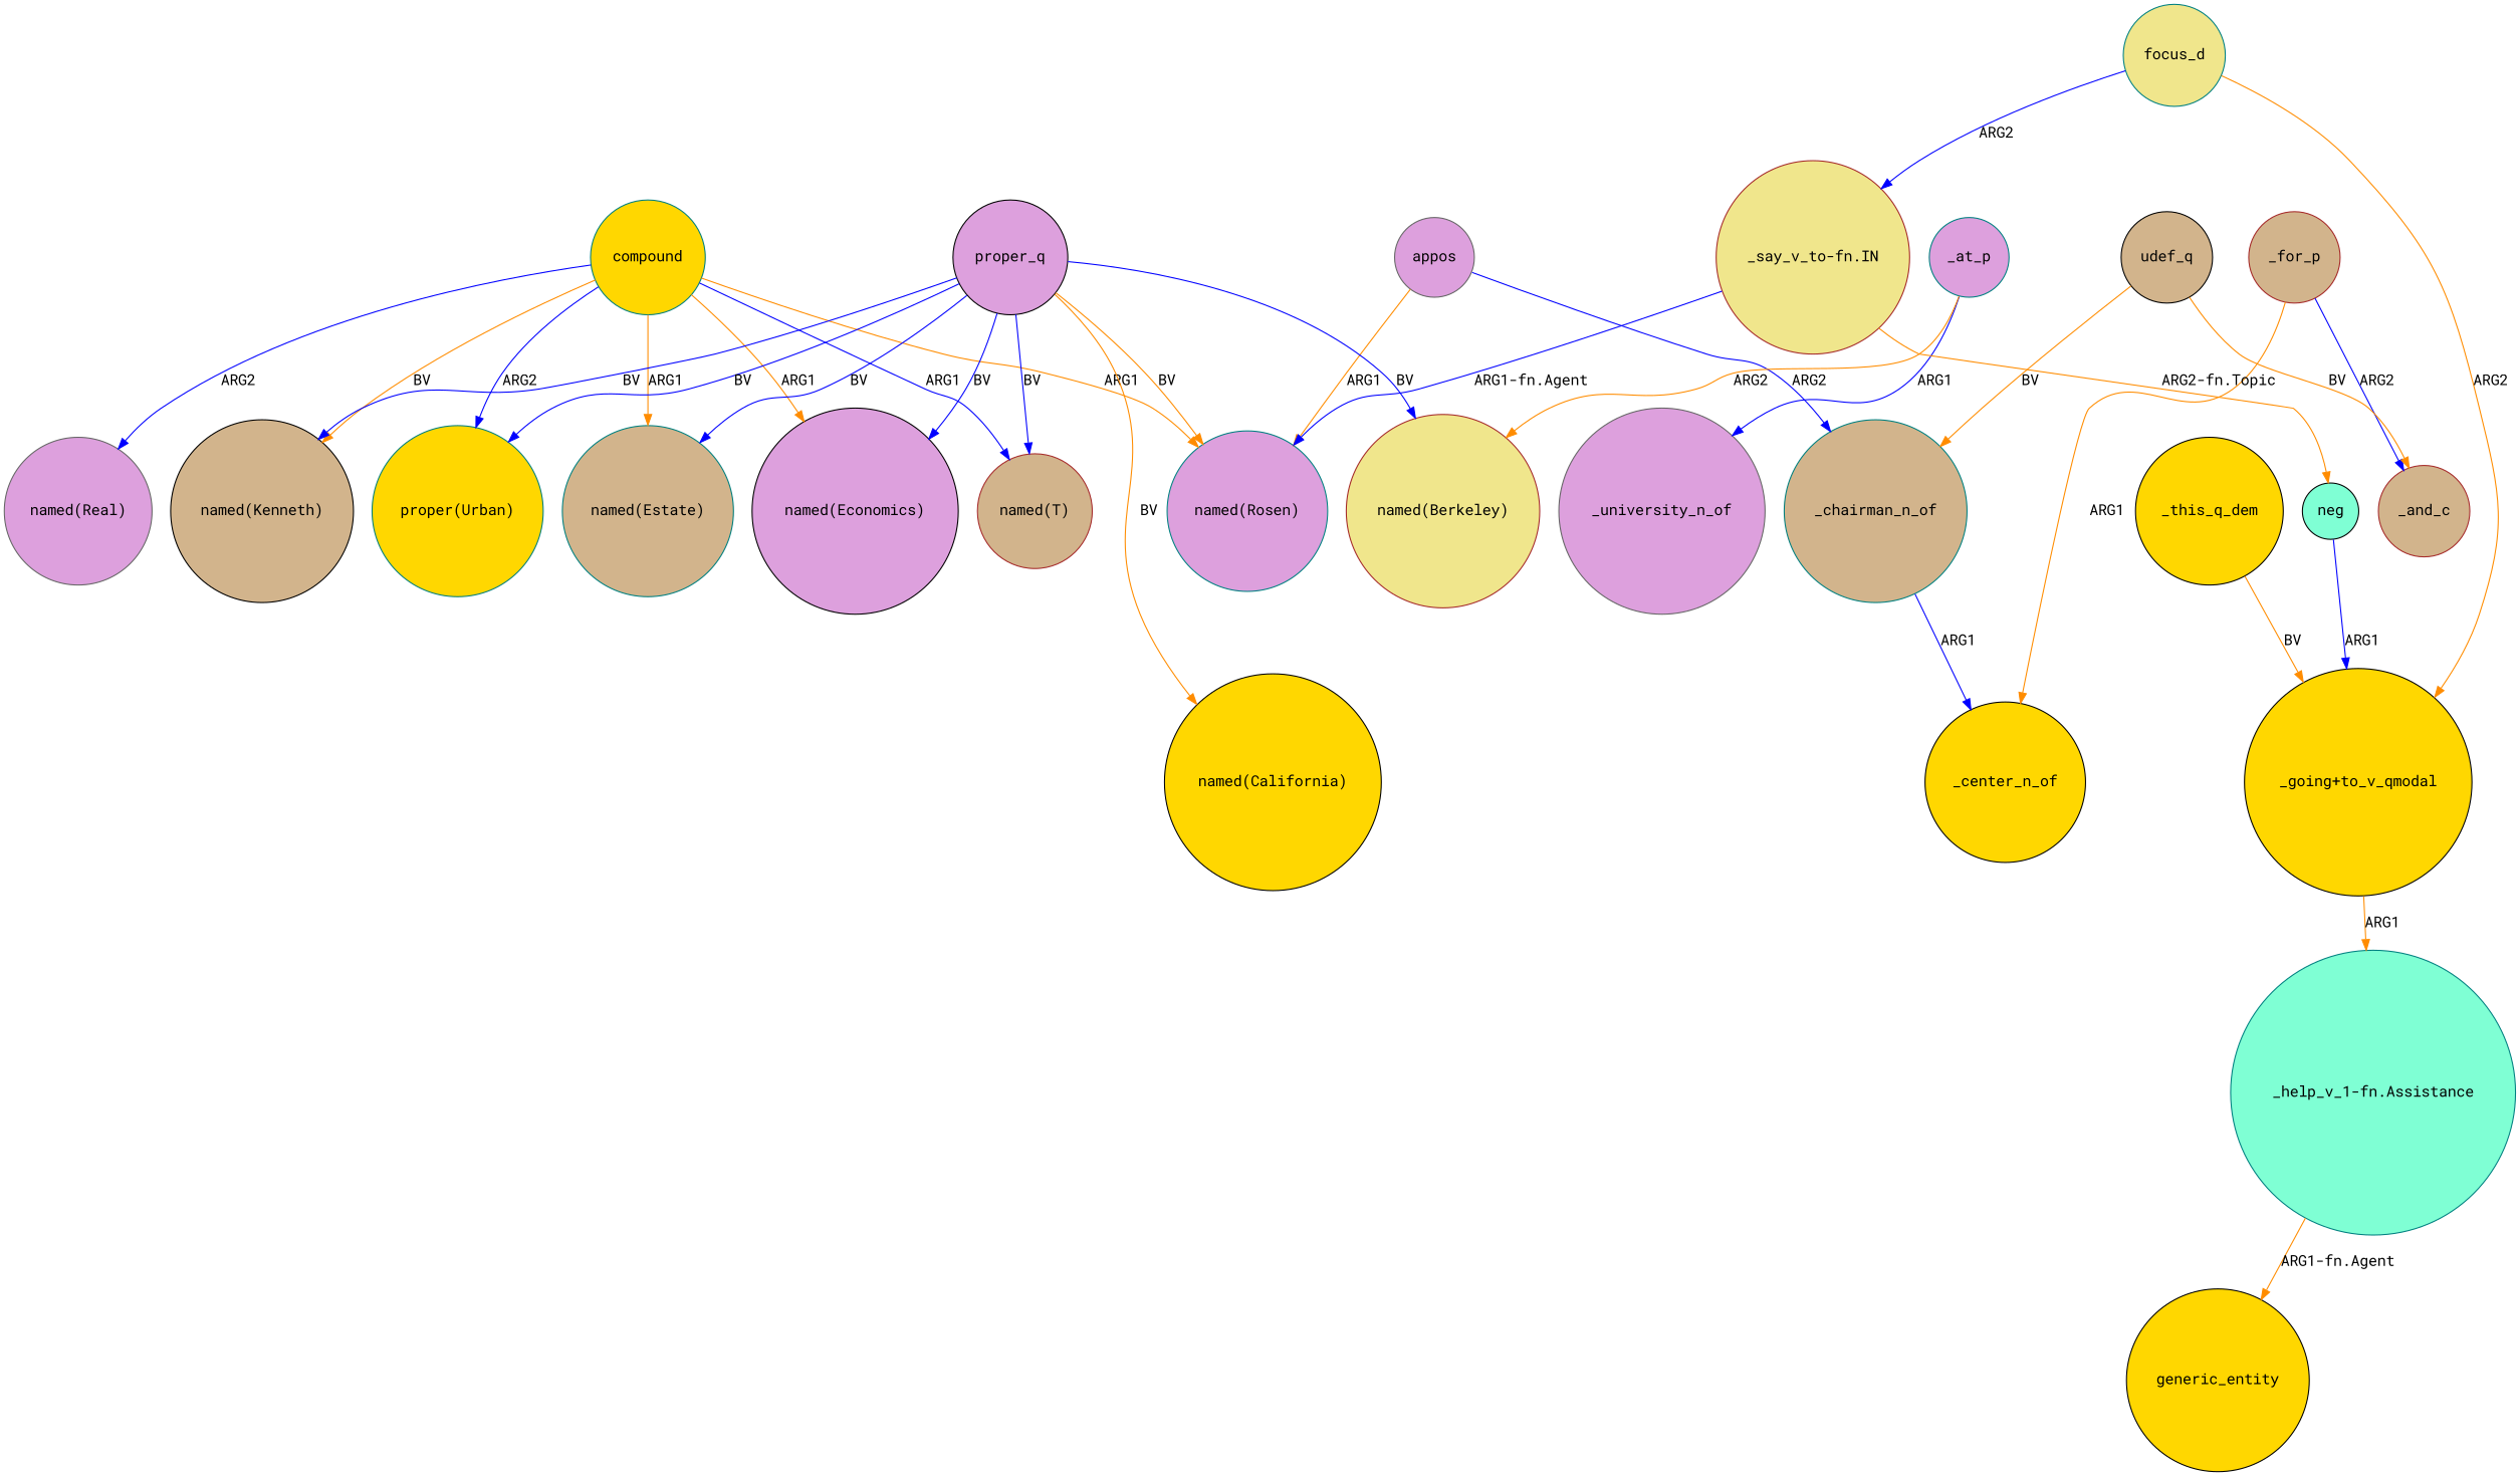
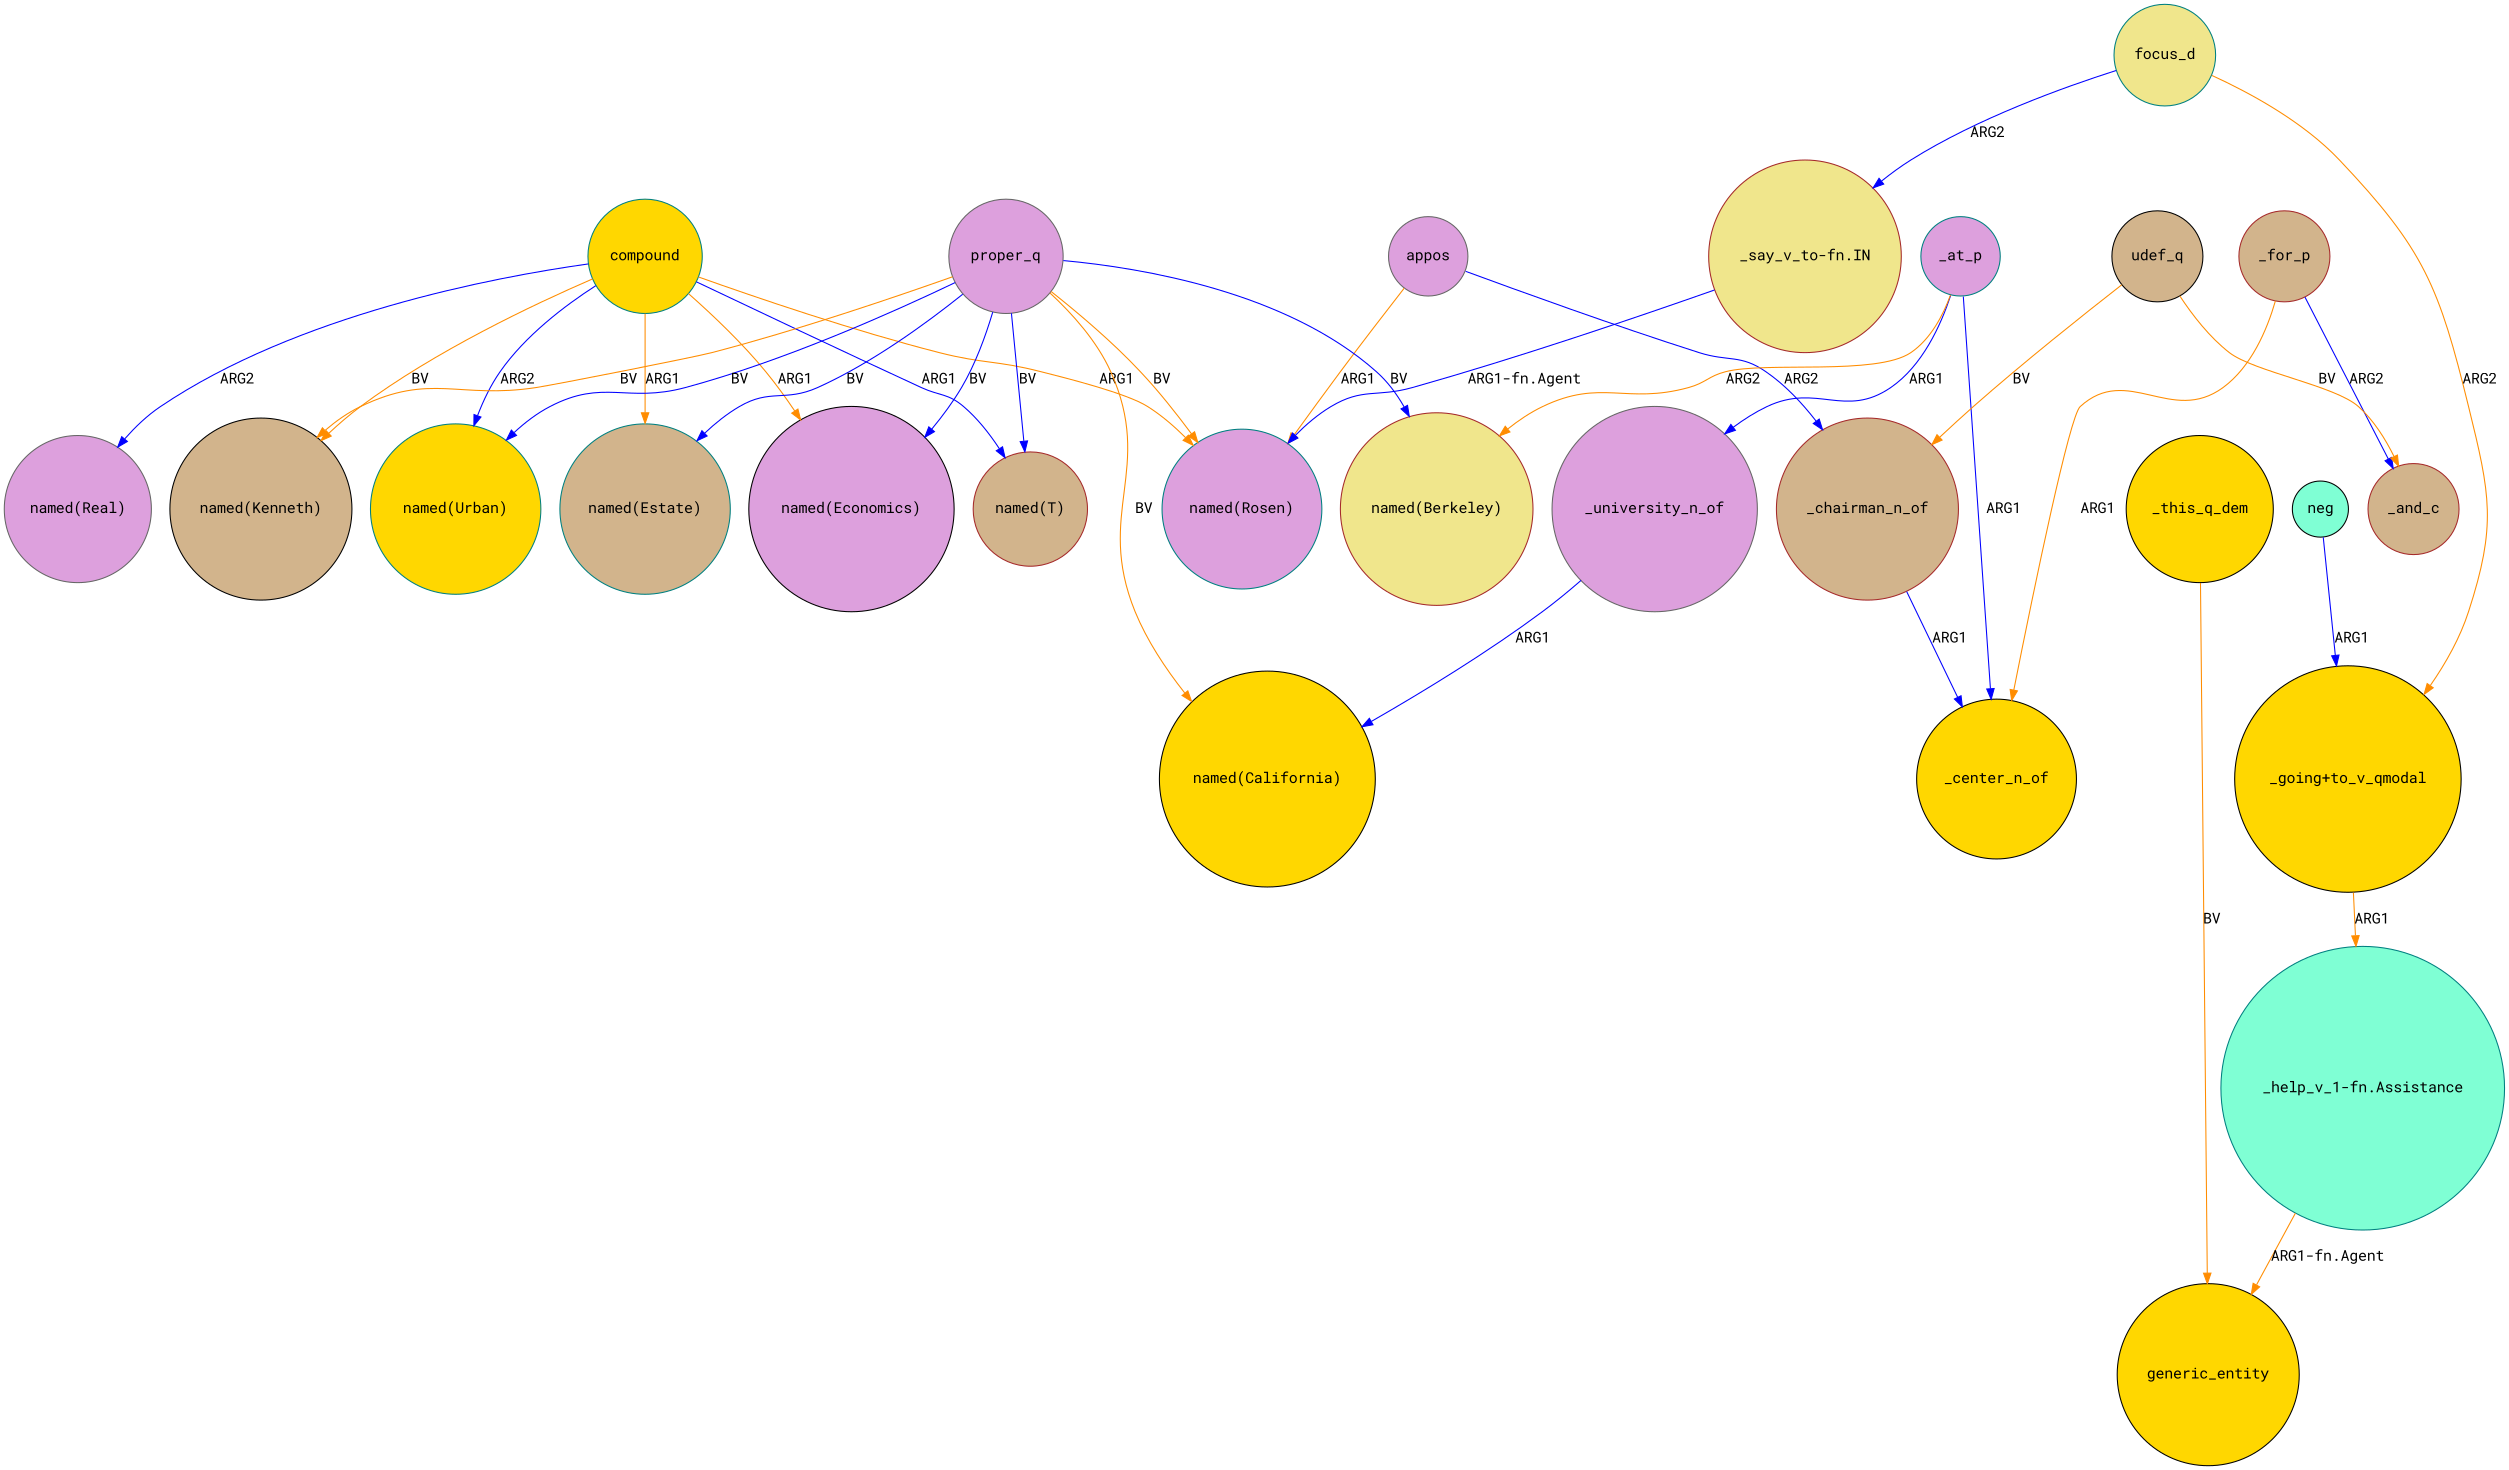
  digraph {
    fontname="Roboto Mono"
    node [color=black fillcolor=gold fontname="Roboto Mono" shape=circle style=filled]
    edge [color=blue fontname="Roboto Mono"]
    _center_n_of
    _university_n_of [color=gray40 fillcolor=plum]
    "named(California)"
    "named(Economics)" [fillcolor=plum]
    compound [color=teal]
    "named(Rosen)" [color=teal fillcolor=plum]
    "named(T)" [color=brown fillcolor=tan]
-   "named(Urban)" [color=teal label="proper(Urban)"]
+   "named(Urban)" [color=teal]
    "named(Real)" [color=gray40 fillcolor=plum]
    "named(Estate)" [color=teal fillcolor=tan]
    "named(Kenneth)" [fillcolor=tan]
    appos [color=gray40 fillcolor=plum]
-   _chairman_n_of [color=teal fillcolor=tan]
+   _chairman_n_of [color=brown fillcolor=tan]
    _at_p [color=teal fillcolor=plum]
    "named(Berkeley)" [color=brown fillcolor=khaki]
-   proper_q [fillcolor=plum]
+   proper_q [color=gray40 fillcolor=plum]
    "_going+to_v_qmodal"
    "_help_v_1-fn.Assistance" [color=teal fillcolor=aquamarine]
    generic_entity
    _for_p [color=brown fillcolor=tan]
    _and_c [color=brown fillcolor=tan]
    "_say_v_to-fn.IN" [color=brown fillcolor=khaki]
    neg [fillcolor=aquamarine]
    udef_q [fillcolor=tan]
    _this_q_dem
    focus_d [color=teal fillcolor=khaki]
+   _university_n_of -> "named(California)" [label=ARG1]
    compound -> "named(Economics)" [color=darkorange label=ARG1]
    compound -> "named(Rosen)" [color=darkorange label=ARG1]
    compound -> "named(T)" [label=ARG1]
    compound -> "named(Urban)" [label=ARG2]
    compound -> "named(Real)" [label=ARG2]
    compound -> "named(Estate)" [color=darkorange label=ARG1]
    compound -> "named(Kenneth)" [color=darkorange label=BV]
    appos -> "named(Rosen)" [color=darkorange label=ARG1]
    appos -> _chairman_n_of [label=ARG2]
    _chairman_n_of -> _center_n_of [label=ARG1]
+   _at_p -> _center_n_of [label=ARG1]
    _at_p -> _university_n_of [label=ARG1]
    _at_p -> "named(Berkeley)" [color=darkorange label=ARG2]
    proper_q -> "named(California)" [color=darkorange label=BV]
    proper_q -> "named(Economics)" [label=BV]
    proper_q -> "named(Rosen)" [color=darkorange label=BV]
    proper_q -> "named(T)" [label=BV]
    proper_q -> "named(Urban)" [label=BV]
    proper_q -> "named(Estate)" [label=BV]
-   proper_q -> "named(Kenneth)" [label=BV]
+   proper_q -> "named(Kenneth)" [color=darkorange label=BV]
    proper_q -> "named(Berkeley)" [label=BV]
    "_going+to_v_qmodal" -> "_help_v_1-fn.Assistance" [color=darkorange label=ARG1]
    "_help_v_1-fn.Assistance" -> generic_entity [color=darkorange label="ARG1-fn.Agent"]
    _for_p -> _center_n_of [color=darkorange label=ARG1]
    _for_p -> _and_c [label=ARG2]
    "_say_v_to-fn.IN" -> "named(Rosen)" [label="ARG1-fn.Agent"]
-   "_say_v_to-fn.IN" -> neg [color=darkorange label="ARG2-fn.Topic"]
    neg -> "_going+to_v_qmodal" [label=ARG1]
    udef_q -> _chairman_n_of [color=darkorange label=BV]
    udef_q -> _and_c [color=darkorange label=BV]
-   _this_q_dem -> "_going+to_v_qmodal" [color=darkorange label=BV]
+   _this_q_dem -> generic_entity [color=darkorange label=BV]
    focus_d -> "_going+to_v_qmodal" [color=darkorange label=ARG2]
    focus_d -> "_say_v_to-fn.IN" [label=ARG2]
  }
